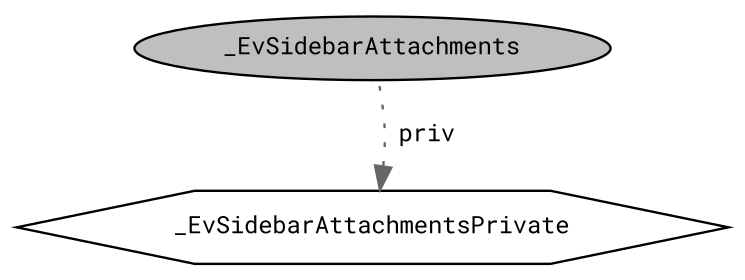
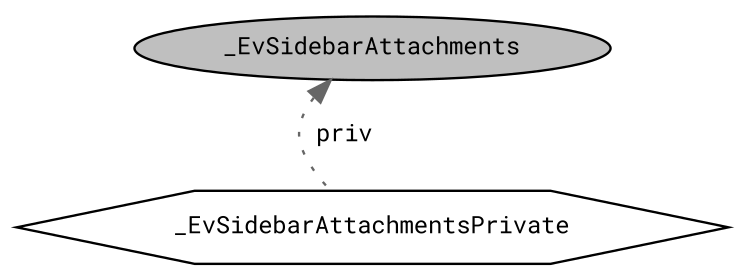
  digraph {
    fontname="Roboto Mono"
    node [color=black fontname="Roboto Mono" fontsize=10 style=filled]
    n1 [fillcolor=grey75 fontcolor=black height=0.2 label=_EvSidebarAttachments shape=ellipse width=0.4]
    n2 [fillcolor=white height=0.2 label=_EvSidebarAttachmentsPrivate shape=hexagon width=0.4]
-   n2 -> n1 [color=gray40 dir=back fontname="Roboto Mono" fontsize=10 label=" priv" labelfontname=Helvetica labelfontsize=10 style=dotted]
+   n1 -> n2 [color=gray40 dir=back fontname="Roboto Mono" fontsize=10 label=" priv" labelfontname=Helvetica labelfontsize=10 style=dotted]
  }
